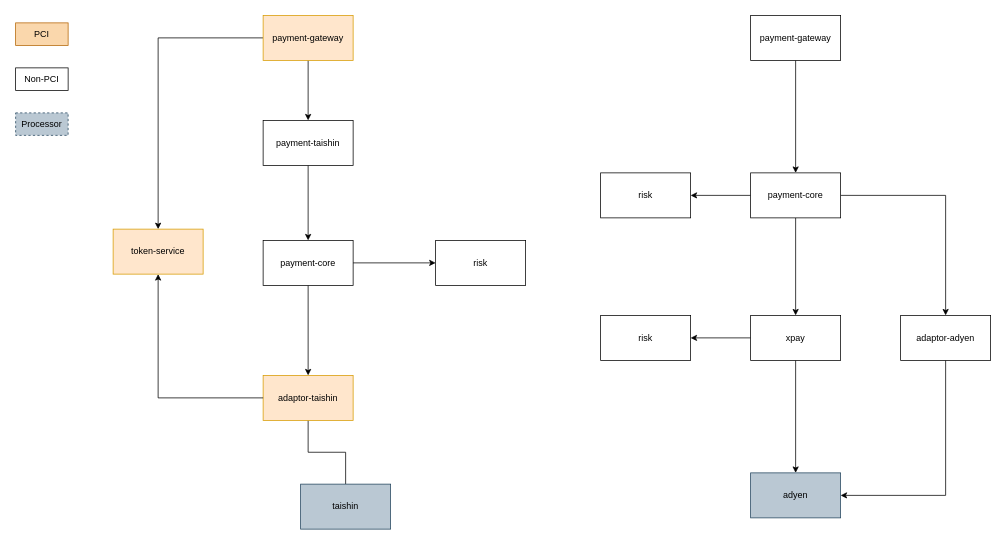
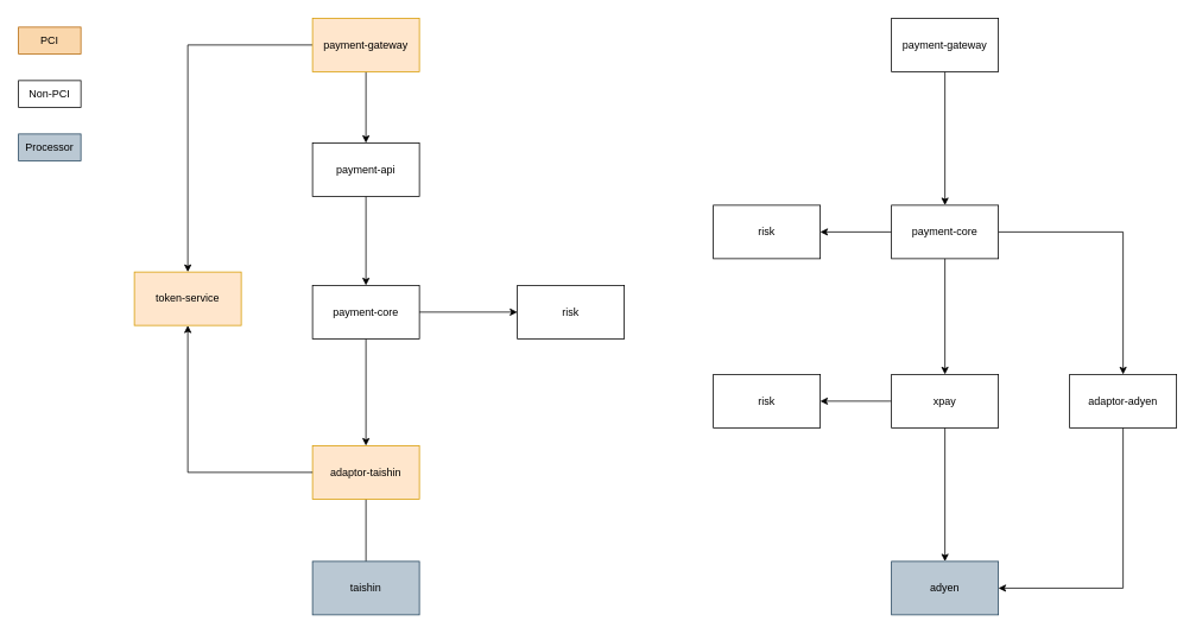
  <mxCell id="0" />
  <mxCell id="1" parent="0" />
  <mxCell id="2" style="edgeStyle=orthogonalEdgeStyle;rounded=0;orthogonalLoop=1;jettySize=auto;html=1;" parent="1" source="4" target="6" edge="1"><mxGeometry relative="1" as="geometry" /></mxCell>
  <mxCell id="3" value="" style="edgeStyle=orthogonalEdgeStyle;rounded=0;orthogonalLoop=1;jettySize=auto;html=1;" parent="1" source="4" target="14" edge="1"><mxGeometry relative="1" as="geometry" /></mxCell>
  <mxCell id="4" value="payment-gateway" style="rounded=0;whiteSpace=wrap;html=1;fillColor=#ffe6cc;strokeColor=#d79b00;" parent="1" vertex="1"><mxGeometry x="350" y="20" width="120" height="60" as="geometry" /></mxCell>
  <mxCell id="5" style="edgeStyle=orthogonalEdgeStyle;rounded=0;orthogonalLoop=1;jettySize=auto;html=1;" parent="1" source="6" target="8" edge="1"><mxGeometry relative="1" as="geometry" /></mxCell>
- <mxCell id="6" value="payment-taishin" style="rounded=0;whiteSpace=wrap;html=1;" parent="1" vertex="1"><mxGeometry x="350" y="160" width="120" height="60" as="geometry" /></mxCell>
+ <mxCell id="6" value="payment-api" style="rounded=0;whiteSpace=wrap;html=1;" parent="1" vertex="1"><mxGeometry x="350" y="160" width="120" height="60" as="geometry" /></mxCell>
  <mxCell id="7" style="edgeStyle=orthogonalEdgeStyle;rounded=0;orthogonalLoop=1;jettySize=auto;html=1;" parent="1" source="8" target="11" edge="1"><mxGeometry relative="1" as="geometry" /></mxCell>
  <mxCell id="8" value="payment-core" style="rounded=0;whiteSpace=wrap;html=1;" parent="1" vertex="1"><mxGeometry x="350" y="320" width="120" height="60" as="geometry" /></mxCell>
  <mxCell id="9" value="" style="edgeStyle=orthogonalEdgeStyle;rounded=0;orthogonalLoop=1;jettySize=auto;html=1;exitX=1;exitY=0.5;exitDx=0;exitDy=0;" parent="1" source="8" target="30" edge="1"><mxGeometry relative="1" as="geometry"><mxPoint x="470" y="410" as="sourcePoint" /></mxGeometry></mxCell>
  <mxCell id="10" style="edgeStyle=orthogonalEdgeStyle;rounded=0;orthogonalLoop=1;jettySize=auto;html=1;endArrow=none;" parent="1" source="11" target="13" edge="1"><mxGeometry relative="1" as="geometry" /></mxCell>
  <mxCell id="11" value="adaptor-taishin" style="rounded=0;whiteSpace=wrap;html=1;fillColor=#ffe6cc;strokeColor=#d79b00;" parent="1" vertex="1"><mxGeometry x="350" y="500" width="120" height="60" as="geometry" /></mxCell>
  <mxCell id="12" style="edgeStyle=orthogonalEdgeStyle;rounded=0;orthogonalLoop=1;jettySize=auto;html=1;" parent="1" source="11" target="14" edge="1"><mxGeometry relative="1" as="geometry" /></mxCell>
- <mxCell id="13" value="taishin" style="rounded=0;whiteSpace=wrap;html=1;fillColor=#bac8d3;strokeColor=#23445d;" parent="1" vertex="1"><mxGeometry x="400" y="645" width="120" height="60" as="geometry" /></mxCell>
+ <mxCell id="13" value="taishin" style="rounded=0;whiteSpace=wrap;html=1;fillColor=#bac8d3;strokeColor=#23445d;" parent="1" vertex="1"><mxGeometry x="350" y="630" width="120" height="60" as="geometry" /></mxCell>
  <mxCell id="14" value="token-service" style="rounded=0;whiteSpace=wrap;html=1;fillColor=#ffe6cc;strokeColor=#d79b00;" parent="1" vertex="1"><mxGeometry x="150" y="305" width="120" height="60" as="geometry" /></mxCell>
  <mxCell id="15" value="" style="edgeStyle=orthogonalEdgeStyle;rounded=0;orthogonalLoop=1;jettySize=auto;html=1;" parent="1" source="16" target="20" edge="1"><mxGeometry relative="1" as="geometry" /></mxCell>
  <mxCell id="16" value="payment-gateway" style="rounded=0;whiteSpace=wrap;html=1;" parent="1" vertex="1"><mxGeometry x="1000" y="20" width="120" height="60" as="geometry" /></mxCell>
  <mxCell id="17" value="" style="edgeStyle=orthogonalEdgeStyle;rounded=0;orthogonalLoop=1;jettySize=auto;html=1;" parent="1" source="20" target="23" edge="1"><mxGeometry relative="1" as="geometry" /></mxCell>
  <mxCell id="18" style="edgeStyle=orthogonalEdgeStyle;rounded=0;orthogonalLoop=1;jettySize=auto;html=1;" parent="1" source="20" target="29" edge="1"><mxGeometry relative="1" as="geometry" /></mxCell>
  <mxCell id="19" value="" style="edgeStyle=orthogonalEdgeStyle;rounded=0;orthogonalLoop=1;jettySize=auto;html=1;" parent="1" source="20" target="32" edge="1"><mxGeometry relative="1" as="geometry" /></mxCell>
  <mxCell id="20" value="payment-core" style="rounded=0;whiteSpace=wrap;html=1;" parent="1" vertex="1"><mxGeometry x="1000" y="230" width="120" height="60" as="geometry" /></mxCell>
  <mxCell id="21" value="" style="edgeStyle=orthogonalEdgeStyle;rounded=0;orthogonalLoop=1;jettySize=auto;html=1;" parent="1" source="23" target="24" edge="1"><mxGeometry relative="1" as="geometry" /></mxCell>
  <mxCell id="22" value="" style="edgeStyle=orthogonalEdgeStyle;rounded=0;orthogonalLoop=1;jettySize=auto;html=1;" parent="1" source="23" target="31" edge="1"><mxGeometry relative="1" as="geometry" /></mxCell>
  <mxCell id="23" value="xpay" style="rounded=0;whiteSpace=wrap;html=1;" parent="1" vertex="1"><mxGeometry x="1000" y="420" width="120" height="60" as="geometry" /></mxCell>
  <mxCell id="24" value="adyen" style="rounded=0;whiteSpace=wrap;html=1;fillColor=#bac8d3;strokeColor=#23445d;" parent="1" vertex="1"><mxGeometry x="1000" y="630" width="120" height="60" as="geometry" /></mxCell>
  <mxCell id="25" value="PCI" style="rounded=0;whiteSpace=wrap;html=1;strokeColor=#b46504;fillColor=#fad7ac;" parent="1" vertex="1"><mxGeometry x="20" y="30" width="70" height="30" as="geometry" /></mxCell>
  <mxCell id="26" value="Non-PCI" style="rounded=0;whiteSpace=wrap;html=1;" parent="1" vertex="1"><mxGeometry x="20" y="90" width="70" height="30" as="geometry" /></mxCell>
- <mxCell id="27" value="Processor" style="rounded=0;whiteSpace=wrap;html=1;fillColor=#bac8d3;strokeColor=#23445d;dashed=1;" parent="1" vertex="1"><mxGeometry x="20" y="150" width="70" height="30" as="geometry" /></mxCell>
+ <mxCell id="27" value="Processor" style="rounded=0;whiteSpace=wrap;html=1;fillColor=#bac8d3;strokeColor=#23445d;" parent="1" vertex="1"><mxGeometry x="20" y="150" width="70" height="30" as="geometry" /></mxCell>
  <mxCell id="28" style="edgeStyle=orthogonalEdgeStyle;rounded=0;orthogonalLoop=1;jettySize=auto;html=1;" parent="1" source="29" target="24" edge="1"><mxGeometry relative="1" as="geometry"><Array as="points"><mxPoint x="1260" y="660" /></Array></mxGeometry></mxCell>
  <mxCell id="29" value="adaptor-adyen" style="rounded=0;whiteSpace=wrap;html=1;" parent="1" vertex="1"><mxGeometry x="1200" y="420" width="120" height="60" as="geometry" /></mxCell>
  <mxCell id="30" value="risk" style="rounded=0;whiteSpace=wrap;html=1;" parent="1" vertex="1"><mxGeometry x="580" y="320" width="120" height="60" as="geometry" /></mxCell>
  <mxCell id="31" value="risk" style="rounded=0;whiteSpace=wrap;html=1;" parent="1" vertex="1"><mxGeometry x="800" y="420" width="120" height="60" as="geometry" /></mxCell>
  <mxCell id="32" value="risk" style="rounded=0;whiteSpace=wrap;html=1;" parent="1" vertex="1"><mxGeometry x="800" y="230" width="120" height="60" as="geometry" /></mxCell>
